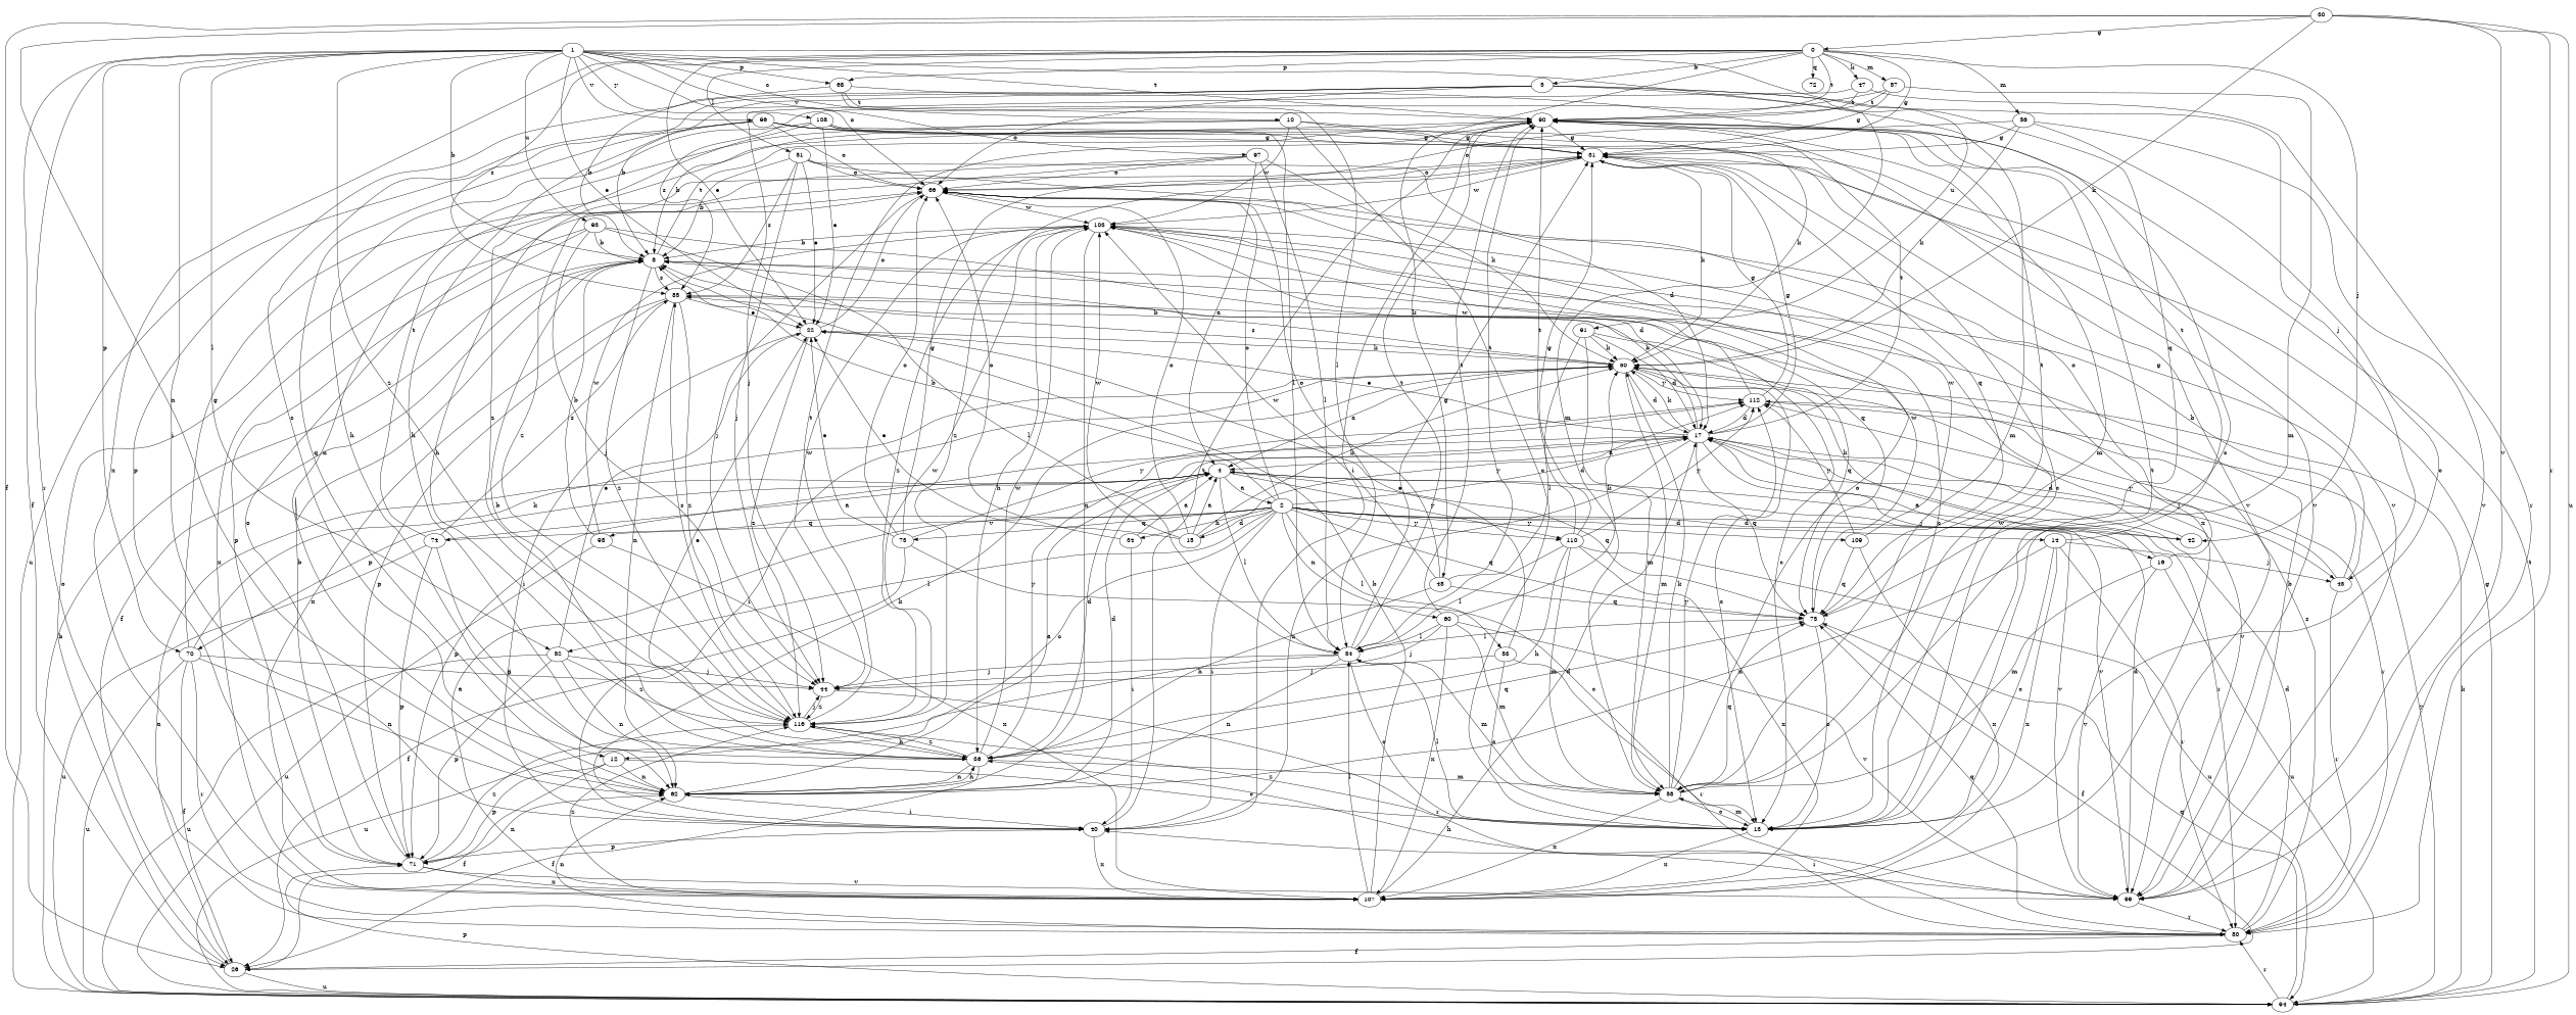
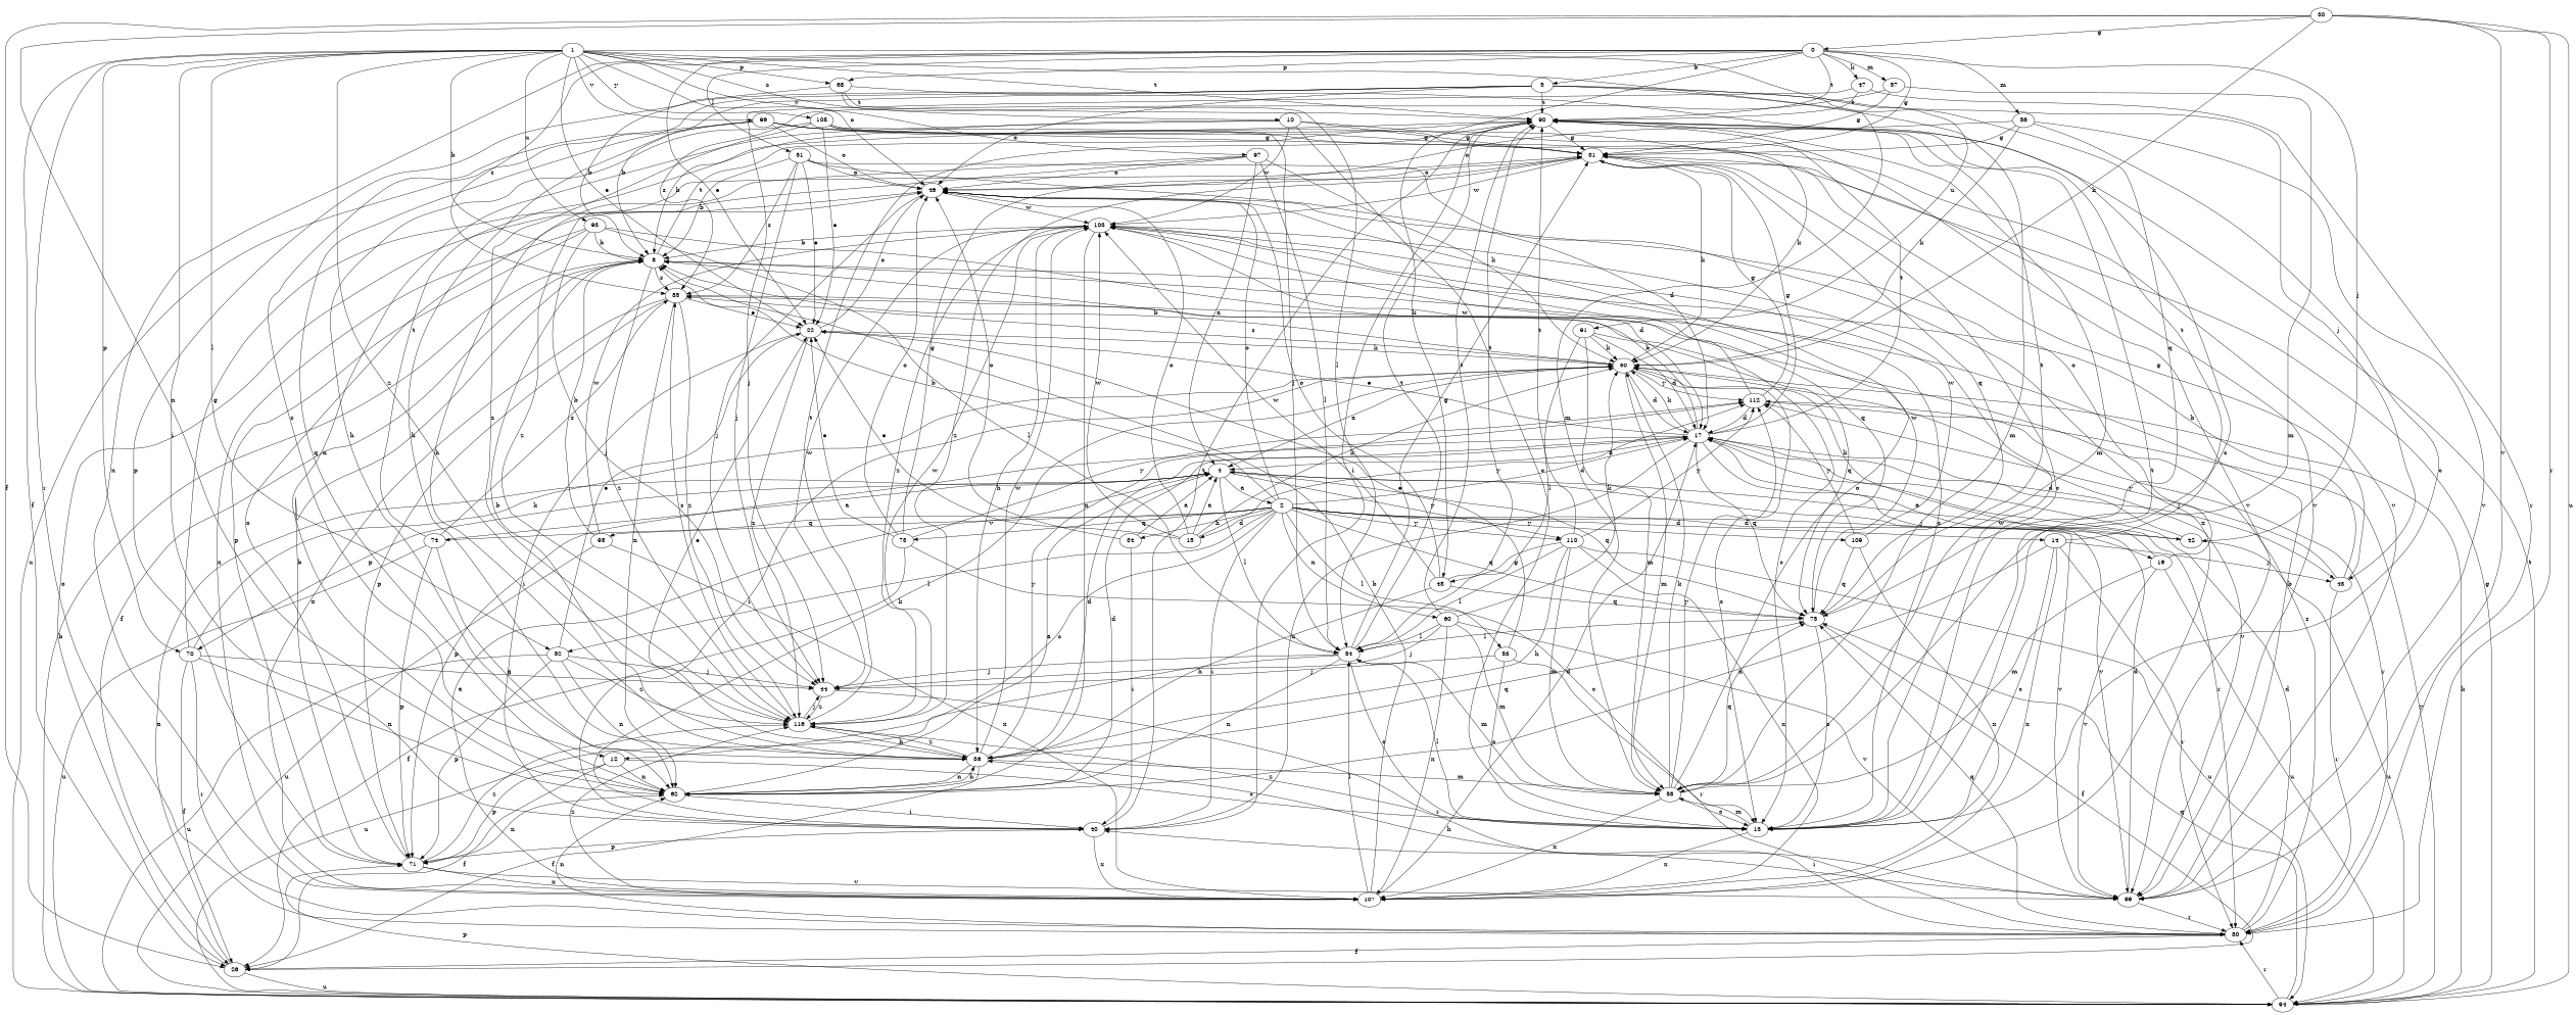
  strict digraph {
    0
    5
    22
    31
    42
    47
    48
    51
    56
    57
    68
-   72
    85
    90
    107
    8
    58
-   66
+   66 [label=46]
    12
    75
    43
    71
    40
    116
    50
    30
    26
    80
    99
    62
    94
    13
    103
    17
    4
    44
    36
    54
    1
    10
    52
    70
    91
    93
    96
    97
    108
    112
    2
    14
    15
    16
    34
    53
    60
    73
    74
    98
    109
    110
    0 -> 5 [label=b]
    0 -> 22 [label=e]
    0 -> 31 [label=g]
    0 -> 42 [label=j]
    0 -> 47 [label=k]
    0 -> 48 [label=k]
    0 -> 51 [label=l]
    0 -> 56 [label=m]
    0 -> 57 [label=m]
    0 -> 68 [label=p]
-   0 -> 72 [label=q]
    0 -> 85 [label=s]
    0 -> 90 [label=t]
    0 -> 107 [label=x]
-   57 -> 90 [label=t]
+   5 -> 90 [label=t]
    5 -> 8 [label=b]
    5 -> 58 [label=m]
    5 -> 66 [label=o]
    5 -> 12 [label=c]
    5 -> 75 [label=q]
    5 -> 43 [label=j]
    5 -> 71 [label=p]
    22 -> 66 [label=o]
    22 -> 40 [label=i]
    22 -> 116 [label=z]
    22 -> 50 [label=k]
    31 -> 66 [label=o]
    31 -> 75 [label=q]
    31 -> 116 [label=z]
    31 -> 50 [label=k]
    31 -> 13 [label=c]
    31 -> 103 [label=w]
-   70 -> 94 [label=u]
+   42 -> 94 [label=u]
    42 -> 17 [label=d]
    42 -> 4 [label=a]
    47 -> 90 [label=t]
    47 -> 80 [label=r]
    47 -> 44 [label=j]
    48 -> 90 [label=t]
    48 -> 66 [label=o]
    48 -> 75 [label=q]
    48 -> 103 [label=w]
    48 -> 36 [label=h]
    51 -> 22 [label=e]
    51 -> 85 [label=s]
    51 -> 107 [label=x]
    51 -> 8 [label=b]
    51 -> 66 [label=o]
    51 -> 17 [label=d]
    51 -> 44 [label=j]
    56 -> 31 [label=g]
    56 -> 66 [label=o]
    56 -> 50 [label=k]
    56 -> 99 [label=v]
    56 -> 13 [label=c]
    57 -> 31 [label=g]
    57 -> 85 [label=s]
    57 -> 58 [label=m]
    68 -> 90 [label=t]
    68 -> 8 [label=b]
    68 -> 13 [label=c]
    68 -> 54 [label=l]
    85 -> 22 [label=e]
    85 -> 107 [label=x]
    85 -> 71 [label=p]
    85 -> 116 [label=z]
    85 -> 62 [label=n]
    85 -> 13 [label=c]
    90 -> 31 [label=g]
    90 -> 58 [label=m]
    90 -> 40 [label=i]
    107 -> 8 [label=b]
    107 -> 116 [label=z]
    107 -> 17 [label=d]
    107 -> 4 [label=a]
    107 -> 54 [label=l]
    8 -> 85 [label=s]
    8 -> 90 [label=t]
    8 -> 116 [label=z]
    8 -> 26 [label=f]
    58 -> 107 [label=x]
    58 -> 66 [label=o]
    58 -> 75 [label=q]
    58 -> 50 [label=k]
    58 -> 13 [label=c]
    58 -> 112 [label=y]
    66 -> 103 [label=w]
    66 -> 44 [label=j]
    12 -> 71 [label=p]
    12 -> 26 [label=f]
    12 -> 62 [label=n]
    12 -> 13 [label=c]
    75 -> 90 [label=t]
    75 -> 26 [label=f]
    75 -> 13 [label=c]
    75 -> 103 [label=w]
    75 -> 54 [label=l]
    43 -> 31 [label=g]
    43 -> 8 [label=b]
    43 -> 80 [label=r]
    43 -> 112 [label=y]
    71 -> 107 [label=x]
    71 -> 8 [label=b]
    71 -> 66 [label=o]
    71 -> 116 [label=z]
    71 -> 99 [label=v]
    71 -> 62 [label=n]
    40 -> 90 [label=t]
    40 -> 107 [label=x]
    40 -> 71 [label=p]
    40 -> 50 [label=k]
    116 -> 85 [label=s]
    116 -> 90 [label=t]
    116 -> 103 [label=w]
    116 -> 44 [label=j]
    116 -> 36 [label=h]
    50 -> 85 [label=s]
    50 -> 8 [label=b]
    50 -> 58 [label=m]
    50 -> 40 [label=i]
    50 -> 99 [label=v]
    50 -> 13 [label=c]
    50 -> 17 [label=d]
    50 -> 4 [label=a]
    50 -> 112 [label=y]
    30 -> 0 [label=g]
    30 -> 50 [label=k]
    30 -> 26 [label=f]
    30 -> 80 [label=r]
    30 -> 99 [label=v]
    30 -> 62 [label=n]
    30 -> 94 [label=u]
    26 -> 66 [label=o]
    26 -> 94 [label=u]
    26 -> 4 [label=a]
    80 -> 85 [label=s]
    80 -> 75 [label=q]
    80 -> 26 [label=f]
    80 -> 62 [label=n]
    80 -> 17 [label=d]
    99 -> 8 [label=b]
    99 -> 40 [label=i]
    99 -> 80 [label=r]
    99 -> 17 [label=d]
    99 -> 36 [label=h]
    62 -> 40 [label=i]
    62 -> 17 [label=d]
    62 -> 4 [label=a]
    62 -> 36 [label=h]
    94 -> 31 [label=g]
    94 -> 90 [label=t]
    94 -> 8 [label=b]
    94 -> 75 [label=q]
    94 -> 71 [label=p]
    94 -> 50 [label=k]
    94 -> 80 [label=r]
    94 -> 112 [label=y]
    13 -> 90 [label=t]
    13 -> 107 [label=x]
    13 -> 58 [label=m]
    13 -> 116 [label=z]
    13 -> 103 [label=w]
    13 -> 54 [label=l]
    103 -> 8 [label=b]
    103 -> 75 [label=q]
    103 -> 116 [label=z]
    103 -> 62 [label=n]
    103 -> 13 [label=c]
    103 -> 36 [label=h]
    17 -> 22 [label=e]
    17 -> 31 [label=g]
    17 -> 90 [label=t]
    17 -> 8 [label=b]
    17 -> 75 [label=q]
    17 -> 43 [label=j]
    17 -> 71 [label=p]
    17 -> 40 [label=u]
    17 -> 50 [label=k]
    17 -> 80 [label=r]
    17 -> 99 [label=v]
    17 -> 4 [label=a]
    4 -> 75 [label=q]
    4 -> 99 [label=v]
    4 -> 54 [label=l]
    4 -> 70 [label=p]
    4 -> 2 [label=a]
    4 -> 110 [label=y]
    44 -> 116 [label=z]
    44 -> 80 [label=r]
    44 -> 103 [label=w]
    36 -> 22 [label=e]
    36 -> 8 [label=b]
    36 -> 58 [label=m]
    36 -> 75 [label=q]
    36 -> 116 [label=z]
    36 -> 26 [label=f]
    36 -> 62 [label=n]
    36 -> 103 [label=w]
    36 -> 17 [label=d]
    36 -> 112 [label=y]
    54 -> 31 [label=g]
    54 -> 90 [label=t]
    54 -> 58 [label=m]
    54 -> 62 [label=n]
    54 -> 94 [label=u]
    54 -> 13 [label=c]
    54 -> 44 [label=j]
    1 -> 22 [label=e]
    1 -> 68 [label=p]
    1 -> 90 [label=t]
    1 -> 8 [label=b]
    1 -> 58 [label=m]
    1 -> 66 [label=o]
    1 -> 40 [label=i]
    1 -> 116 [label=z]
    1 -> 26 [label=f]
    1 -> 80 [label=r]
    1 -> 10 [label=c]
    1 -> 52 [label=l]
    1 -> 70 [label=p]
    1 -> 91 [label=u]
    1 -> 93 [label=u]
    1 -> 96 [label=v]
    1 -> 97 [label=v]
    1 -> 108 [label=y]
    10 -> 31 [label=g]
    10 -> 8 [label=b]
    10 -> 99 [label=v]
    10 -> 62 [label=n]
    10 -> 13 [label=c]
    10 -> 103 [label=w]
    52 -> 22 [label=e]
    52 -> 71 [label=p]
    52 -> 116 [label=z]
    52 -> 62 [label=n]
    52 -> 94 [label=u]
    52 -> 44 [label=j]
    70 -> 31 [label=g]
    70 -> 50 [label=k]
    70 -> 26 [label=f]
    70 -> 80 [label=r]
    70 -> 62 [label=n]
    70 -> 44 [label=j]
    91 -> 58 [label=m]
    91 -> 75 [label=q]
    91 -> 50 [label=k]
    91 -> 17 [label=d]
    91 -> 54 [label=l]
    93 -> 107 [label=x]
    93 -> 8 [label=b]
    93 -> 71 [label=p]
    93 -> 17 [label=d]
    93 -> 44 [label=j]
    93 -> 54 [label=l]
    96 -> 31 [label=g]
    96 -> 66 [label=o]
    96 -> 50 [label=k]
    96 -> 99 [label=v]
    96 -> 62 [label=q]
    96 -> 94 [label=u]
    96 -> 36 [label=h]
    97 -> 66 [label=o]
    97 -> 116 [label=z]
    97 -> 50 [label=k]
    97 -> 4 [label=a]
    97 -> 36 [label=h]
    97 -> 54 [label=l]
    108 -> 22 [label=e]
    108 -> 31 [label=g]
    108 -> 116 [label=z]
    108 -> 99 [label=v]
    108 -> 36 [label=h]
-   108 -> 54 [label=l]
+   108 -> 54 [label=j]
    112 -> 31 [label=g]
    112 -> 80 [label=r]
    112 -> 103 [label=w]
    112 -> 17 [label=d]
    2 -> 42 [label=j]
    2 -> 8 [label=b]
    2 -> 66 [label=o]
    2 -> 12 [label=c]
    2 -> 75 [label=q]
    2 -> 40 [label=i]
    2 -> 17 [label=d]
    2 -> 52 [label=l]
    2 -> 14 [label=d]
    2 -> 15 [label=d]
    2 -> 16 [label=d]
    2 -> 34 [label=h]
    2 -> 53 [label=l]
    2 -> 60 [label=n]
    2 -> 73 [label=q]
    2 -> 74 [label=q]
    2 -> 98 [label=v]
    2 -> 109 [label=y]
    2 -> 110 [label=y]
    14 -> 90 [label=t]
    14 -> 107 [label=x]
    14 -> 43 [label=j]
    14 -> 80 [label=r]
    14 -> 62 [label=n]
    14 -> 13 [label=c]
    15 -> 22 [label=e]
    15 -> 66 [label=o]
    15 -> 50 [label=k]
    15 -> 103 [label=w]
    15 -> 4 [label=a]
    15 -> 112 [label=y]
    16 -> 58 [label=m]
    16 -> 66 [label=o]
    16 -> 50 [label=k]
    16 -> 99 [label=v]
    16 -> 94 [label=u]
    34 -> 66 [label=o]
    34 -> 40 [label=i]
    34 -> 4 [label=a]
    53 -> 22 [label=e]
    53 -> 80 [label=r]
    53 -> 13 [label=c]
    53 -> 44 [label=j]
    60 -> 90 [label=t]
    60 -> 107 [label=x]
    60 -> 58 [label=m]
    60 -> 50 [label=k]
    60 -> 99 [label=v]
    60 -> 44 [label=j]
    60 -> 54 [label=l]
    73 -> 22 [label=e]
    73 -> 31 [label=g]
    73 -> 66 [label=o]
    73 -> 26 [label=f]
    73 -> 13 [label=c]
    73 -> 112 [label=y]
    74 -> 85 [label=s]
    74 -> 90 [label=t]
    74 -> 71 [label=p]
    74 -> 62 [label=n]
    74 -> 94 [label=u]
    74 -> 4 [label=a]
    98 -> 107 [label=x]
    98 -> 8 [label=b]
    98 -> 94 [label=u]
    98 -> 103 [label=w]
    109 -> 107 [label=x]
    109 -> 75 [label=q]
    109 -> 103 [label=w]
    109 -> 112 [label=y]
-   110 -> 31 [label=g]
+   110 -> 48 [label=g]
    110 -> 90 [label=t]
    110 -> 107 [label=x]
    110 -> 58 [label=m]
    110 -> 94 [label=u]
    110 -> 36 [label=h]
    110 -> 54 [label=l]
    110 -> 112 [label=y]
  }
